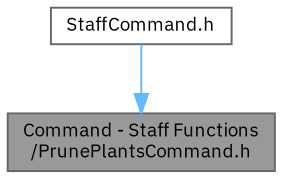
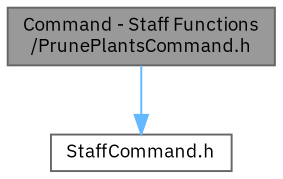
  digraph {
    fontname="IBM Plex Sans"
    node [fontname="IBM Plex Sans" fontsize=10 shape=box style=filled]
    n1 [color=gray40 fillcolor=grey60 fontcolor=black height=0.2 label="Command - Staff Functions\l/PrunePlantsCommand.h" width=0.4]
    n2 [color=grey40 fillcolor=white height=0.2 label="StaffCommand.h" width=0.4]
-   n2 -> n1 [color=steelblue1 fontname="IBM Plex Sans" fontsize=10 labelfontname=Helvetica labelfontsize=10 style=solid]
+   n1 -> n2 [color=steelblue1 fontname="IBM Plex Sans" fontsize=10 labelfontname=Helvetica labelfontsize=10 style=solid]
  }
